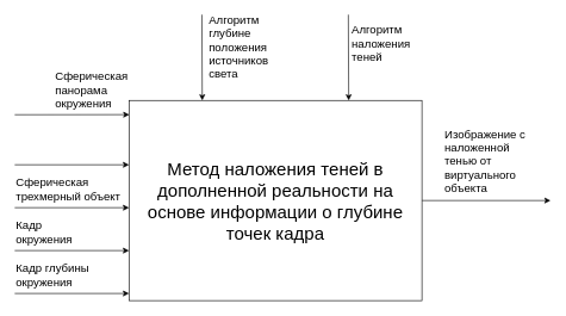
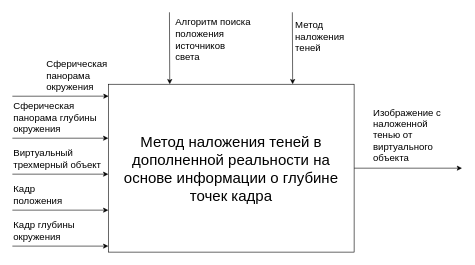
  <mxCell id="0" />
  <mxCell id="1" parent="0" />
  <mxCell id="2" style="edgeStyle=orthogonalEdgeStyle;rounded=0;orthogonalLoop=1;jettySize=auto;html=1;exitX=1;exitY=0.5;exitDx=0;exitDy=0;" parent="1" source="5" edge="1"><mxGeometry relative="1" as="geometry"><mxPoint x="770" y="280" as="targetPoint" /><Array as="points"><mxPoint x="770" y="280" /></Array></mxGeometry></mxCell>
  <mxCell id="3" style="edgeStyle=orthogonalEdgeStyle;rounded=0;orthogonalLoop=1;jettySize=auto;html=1;exitX=0.75;exitY=0;exitDx=0;exitDy=0;startArrow=classic;startFill=1;endArrow=none;endFill=0;" parent="1" source="5" edge="1"><mxGeometry relative="1" as="geometry"><mxPoint x="487" y="20" as="targetPoint" /></mxGeometry></mxCell>
  <mxCell id="4" style="edgeStyle=orthogonalEdgeStyle;rounded=0;orthogonalLoop=1;jettySize=auto;html=1;exitX=0.25;exitY=0;exitDx=0;exitDy=0;startArrow=classic;startFill=1;endArrow=none;endFill=0;" parent="1" source="5" edge="1"><mxGeometry relative="1" as="geometry"><mxPoint x="282" y="20" as="targetPoint" /></mxGeometry></mxCell>
  <mxCell id="5" value="&lt;font style=&quot;font-size: 25px;&quot;&gt;Метод наложения теней в дополненной реальности на основе информации о глубине точек кадра&lt;/font&gt;" style="rounded=0;whiteSpace=wrap;html=1;" parent="1" vertex="1"><mxGeometry x="180" y="140" width="410" height="280" as="geometry" /></mxCell>
  <mxCell id="6" value="" style="endArrow=classic;html=1;rounded=0;entryX=0.001;entryY=0.071;entryDx=0;entryDy=0;entryPerimeter=0;" parent="1" target="5" edge="1"><mxGeometry width="50" height="50" relative="1" as="geometry"><mxPoint x="20" y="160" as="sourcePoint" /><mxPoint x="200" y="110" as="targetPoint" /></mxGeometry></mxCell>
  <mxCell id="7" value="" style="endArrow=classic;html=1;rounded=0;entryX=0;entryY=0.1;entryDx=0;entryDy=0;entryPerimeter=0;" parent="1" edge="1"><mxGeometry width="50" height="50" relative="1" as="geometry"><mxPoint x="20" y="230" as="sourcePoint" /><mxPoint x="180" y="230" as="targetPoint" /></mxGeometry></mxCell>
  <mxCell id="8" value="" style="endArrow=classic;html=1;rounded=0;entryX=0;entryY=0.1;entryDx=0;entryDy=0;entryPerimeter=0;" parent="1" edge="1"><mxGeometry width="50" height="50" relative="1" as="geometry"><mxPoint x="20" y="290" as="sourcePoint" /><mxPoint x="180" y="290" as="targetPoint" /></mxGeometry></mxCell>
  <mxCell id="9" value="" style="endArrow=classic;html=1;rounded=0;entryX=0;entryY=0.1;entryDx=0;entryDy=0;entryPerimeter=0;" parent="1" edge="1"><mxGeometry width="50" height="50" relative="1" as="geometry"><mxPoint x="20" y="350" as="sourcePoint" /><mxPoint x="180" y="350" as="targetPoint" /></mxGeometry></mxCell>
  <mxCell id="10" value="" style="endArrow=classic;html=1;rounded=0;entryX=0;entryY=0.1;entryDx=0;entryDy=0;entryPerimeter=0;" parent="1" edge="1"><mxGeometry width="50" height="50" relative="1" as="geometry"><mxPoint x="20" y="410" as="sourcePoint" /><mxPoint x="180" y="410" as="targetPoint" /></mxGeometry></mxCell>
  <mxCell id="11" value="Сферическая панорама окружения" style="text;html=1;strokeColor=none;fillColor=none;align=left;verticalAlign=middle;whiteSpace=wrap;rounded=0;fontSize=16;" parent="1" vertex="1"><mxGeometry x="75" y="110" width="60" height="30" as="geometry" /></mxCell>
- <mxCell id="13" value="Сферическая трехмерный объект" style="text;html=1;strokeColor=none;fillColor=none;align=left;verticalAlign=middle;whiteSpace=wrap;rounded=0;fontSize=16;" parent="1" vertex="1"><mxGeometry x="20" y="250" width="150" height="30" as="geometry" /></mxCell>
- <mxCell id="14" value="Кадр окружения" style="text;html=1;strokeColor=none;fillColor=none;align=left;verticalAlign=middle;whiteSpace=wrap;rounded=0;fontSize=16;" parent="1" vertex="1"><mxGeometry x="20" y="310" width="60" height="30" as="geometry" /></mxCell>
+ <mxCell id="12" value="Сферическая панорама глубины окружения" style="text;html=1;strokeColor=none;fillColor=none;align=left;verticalAlign=middle;whiteSpace=wrap;rounded=0;fontSize=16;" parent="1" vertex="1"><mxGeometry x="20" y="180" width="150" height="30" as="geometry" /></mxCell>
+ <mxCell id="13" value="Виртуальный трехмерный объект" style="text;html=1;strokeColor=none;fillColor=none;align=left;verticalAlign=middle;whiteSpace=wrap;rounded=0;fontSize=16;" parent="1" vertex="1"><mxGeometry x="20" y="250" width="150" height="30" as="geometry" /></mxCell>
+ <mxCell id="14" value="Кадр положения" style="text;html=1;strokeColor=none;fillColor=none;align=left;verticalAlign=middle;whiteSpace=wrap;rounded=0;fontSize=16;" parent="1" vertex="1"><mxGeometry x="20" y="310" width="60" height="30" as="geometry" /></mxCell>
  <mxCell id="15" value="Кадр глубины окружения" style="text;html=1;strokeColor=none;fillColor=none;align=left;verticalAlign=middle;whiteSpace=wrap;rounded=0;fontSize=16;" parent="1" vertex="1"><mxGeometry x="20" y="370" width="130" height="30" as="geometry" /></mxCell>
- <mxCell id="16" value="Алгоритм глубине положения источников света" style="text;html=1;strokeColor=none;fillColor=none;align=left;verticalAlign=middle;whiteSpace=wrap;rounded=0;fontSize=16;" parent="1" vertex="1"><mxGeometry x="290" y="30" width="130" height="70" as="geometry" /></mxCell>
- <mxCell id="17" value="Алгоритм наложения теней" style="text;html=1;strokeColor=none;fillColor=none;align=left;verticalAlign=middle;whiteSpace=wrap;rounded=0;fontSize=16;" parent="1" vertex="1"><mxGeometry x="490" y="30" width="90" height="60" as="geometry" /></mxCell>
+ <mxCell id="16" value="Алгоритм поиска положения источников света" style="text;html=1;strokeColor=none;fillColor=none;align=left;verticalAlign=middle;whiteSpace=wrap;rounded=0;fontSize=16;" parent="1" vertex="1"><mxGeometry x="290" y="30" width="130" height="70" as="geometry" /></mxCell>
+ <mxCell id="17" value="Метод наложения теней" style="text;html=1;strokeColor=none;fillColor=none;align=left;verticalAlign=middle;whiteSpace=wrap;rounded=0;fontSize=16;" parent="1" vertex="1"><mxGeometry x="490" y="30" width="90" height="60" as="geometry" /></mxCell>
  <mxCell id="18" value="Изображение с наложенной тенью от виртуального объекта" style="text;html=1;strokeColor=none;fillColor=none;align=left;verticalAlign=middle;whiteSpace=wrap;rounded=0;fontSize=16;" parent="1" vertex="1"><mxGeometry x="620" y="180" width="130" height="90" as="geometry" /></mxCell>
